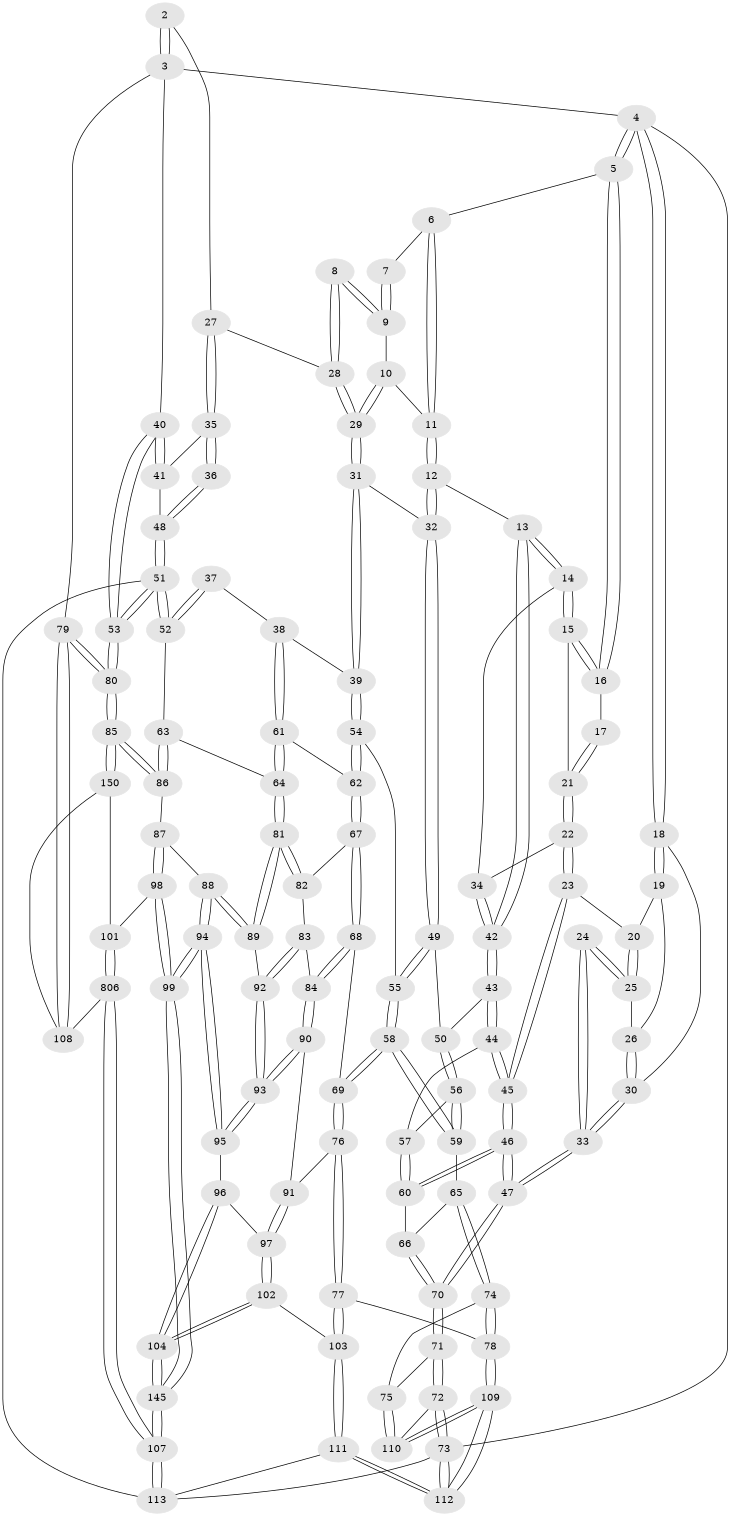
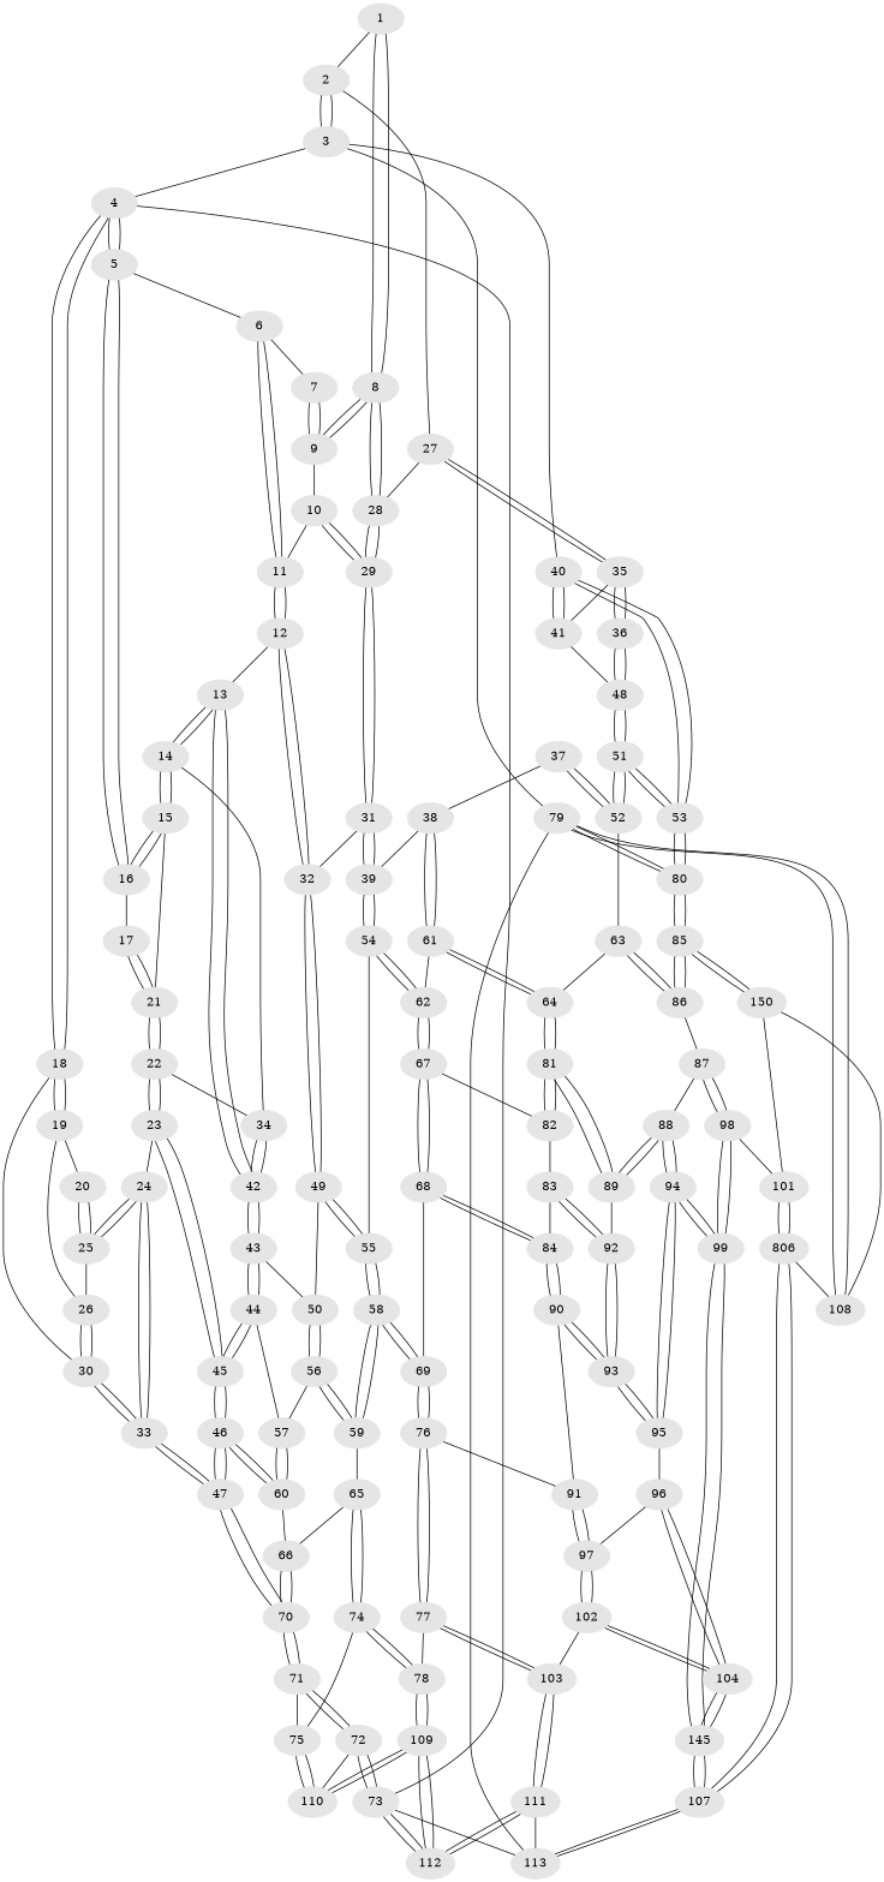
  graph {
    node [color=gray90 style=filled]
+   1
    2
    8
    3
    27
    9
    28
    4
    40
    79
    35
    5
    18
    73
    41
    53
    80
    113
    108
    6
    16
    19
    30
    112
    7
    11
    17
    12
    10
    29
    31
    13
    32
    14
    42
    49
    15
    34
    43
    21
    22
    20
    26
    33
    25
    23
    24
    45
    46
    47
    36
    39
    54
    50
    55
    70
    48
    37
    38
    52
    51
    61
    63
    62
    64
    44
    57
    56
    60
    66
    71
    58
    59
    86
    85
    67
    69
    65
    76
    74
    81
    68
    82
    87
    89
    75
    78
    84
    83
    90
    77
    91
    72
    110
    109
    103
    97
    111
    n99 [label=150]
    92
    93
    101
    88
    98
    94
    99
    95
    102
    96
    n110 [label=145]
    104
    n112 [label=806]
    107
+   1 -- 2
+   1 -- 8
+   1 -- 8
    2 -- 3
    2 -- 3
    2 -- 27
    8 -- 9
    8 -- 9
    8 -- 28
    8 -- 28
    3 -- 4
    3 -- 40
    3 -- 79
    27 -- 28
    27 -- 35
    27 -- 35
    9 -- 10
    28 -- 29
    28 -- 29
    4 -- 5
    4 -- 5
    4 -- 18
    4 -- 18
    4 -- 73
    40 -- 41
    40 -- 41
    40 -- 53
    40 -- 53
    79 -- 80
    79 -- 80
-   51 -- 113
+   79 -- 113
    79 -- 108
    79 -- 108
    35 -- 41
    35 -- 36
    35 -- 36
    5 -- 6
    5 -- 16
    5 -- 16
    18 -- 19
    18 -- 19
    18 -- 30
    73 -- 113
    73 -- 112
    73 -- 112
    41 -- 48
    53 -- 80
    53 -- 80
    80 -- 85
    80 -- 85
    6 -- 7
    6 -- 11
    6 -- 11
    16 -- 17
    19 -- 20
    19 -- 26
    30 -- 33
    30 -- 33
    7 -- 9
    7 -- 9
    11 -- 12
    11 -- 12
    17 -- 21
    17 -- 21
    12 -- 13
    12 -- 32
    12 -- 32
    10 -- 11
    10 -- 29
    10 -- 29
    29 -- 31
    29 -- 31
    31 -- 32
    31 -- 39
    31 -- 39
    13 -- 14
    13 -- 14
    13 -- 42
    13 -- 42
    32 -- 49
    32 -- 49
    14 -- 15
    14 -- 15
    14 -- 34
    42 -- 43
    42 -- 43
    49 -- 50
    49 -- 55
    49 -- 55
    15 -- 16
    15 -- 16
    15 -- 21
    34 -- 42
    34 -- 42
    43 -- 50
    43 -- 44
    43 -- 44
    21 -- 22
    21 -- 22
    22 -- 34
    22 -- 23
    22 -- 23
    20 -- 25
    20 -- 25
    26 -- 30
    26 -- 30
    33 -- 47
    33 -- 47
    25 -- 26
-   23 -- 20
+   23 -- 24
    23 -- 45
    23 -- 45
    24 -- 33
    24 -- 33
    24 -- 25
    24 -- 25
    45 -- 46
    45 -- 46
    46 -- 47
    46 -- 47
    46 -- 60
    46 -- 60
    47 -- 70
    47 -- 70
    36 -- 48
    36 -- 48
    39 -- 54
    39 -- 54
    54 -- 55
    54 -- 62
    54 -- 62
    50 -- 56
    50 -- 56
    55 -- 58
    55 -- 58
    70 -- 71
    70 -- 71
    48 -- 51
    48 -- 51
    37 -- 38
    37 -- 52
    37 -- 52
    38 -- 39
    38 -- 61
    38 -- 61
    52 -- 63
    51 -- 53
    51 -- 53
    51 -- 52
    51 -- 52
    61 -- 62
    61 -- 64
    61 -- 64
    63 -- 64
    63 -- 86
    63 -- 86
    62 -- 67
    62 -- 67
    64 -- 81
    64 -- 81
    44 -- 45
    44 -- 45
    44 -- 57
    57 -- 60
    57 -- 60
    56 -- 57
    56 -- 59
    56 -- 59
    60 -- 66
    66 -- 70
    66 -- 70
    71 -- 75
    71 -- 72
    71 -- 72
    58 -- 59
    58 -- 59
    58 -- 69
    58 -- 69
    59 -- 65
    86 -- 87
    85 -- 86
    85 -- 86
    85 -- n99
    85 -- n99
    67 -- 68
    67 -- 68
    67 -- 82
    69 -- 76
    69 -- 76
    65 -- 66
    65 -- 74
    65 -- 74
    76 -- 77
    76 -- 77
    76 -- 91
    74 -- 75
    74 -- 78
    74 -- 78
    81 -- 82
    81 -- 82
    81 -- 89
    81 -- 89
    68 -- 69
    68 -- 84
    68 -- 84
    82 -- 83
    87 -- 88
    87 -- 98
    87 -- 98
    89 -- 92
    75 -- 110
    75 -- 110
    78 -- 109
    78 -- 109
    84 -- 90
    84 -- 90
    83 -- 84
    83 -- 92
    83 -- 92
    90 -- 91
    90 -- 93
    90 -- 93
    77 -- 78
    77 -- 103
    77 -- 103
    91 -- 97
    91 -- 97
    72 -- 73
    72 -- 73
    72 -- 110
    109 -- 112
    109 -- 112
    109 -- 110
    109 -- 110
    103 -- 111
    103 -- 111
    97 -- 102
    97 -- 102
    111 -- 113
    111 -- 112
    111 -- 112
    n99 -- 108
    n99 -- 101
    92 -- 93
    92 -- 93
    93 -- 95
    93 -- 95
    101 -- n112
    101 -- n112
    88 -- 89
    88 -- 89
    88 -- 94
    88 -- 94
    98 -- 101
    98 -- 99
    98 -- 99
    94 -- 99
    94 -- 99
    94 -- 95
    94 -- 95
    99 -- n110
    99 -- n110
    95 -- 96
    102 -- 103
    102 -- 104
    102 -- 104
    96 -- 97
    96 -- 104
    96 -- 104
    n110 -- 107
    n110 -- 107
    104 -- n110
    104 -- n110
    n112 -- 108
    n112 -- 107
    n112 -- 107
    107 -- 113
    107 -- 113
  }
